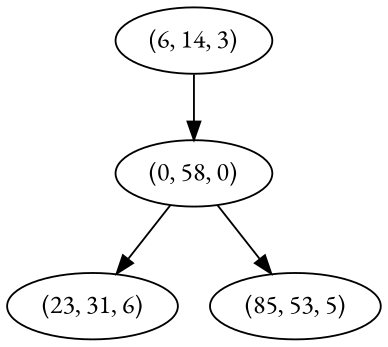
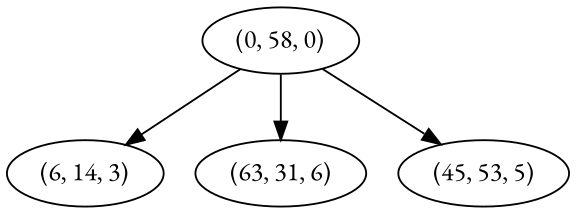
  digraph {
    fontname="EB Garamond"
    node [fontname="EB Garamond"]
    edge [fontname="EB Garamond"]
    n1 [label="(6, 14, 3)"]
    "(0, 58, 0)"
-   "(23, 31, 6)"
-   "(45, 53, 5)" [label="(85, 53, 5)"]
-   n1 -> "(0, 58, 0)"
+   "(23, 31, 6)" [label="(63, 31, 6)"]
+   "(45, 53, 5)"
+   "(0, 58, 0)" -> n1
    "(0, 58, 0)" -> "(23, 31, 6)"
    "(0, 58, 0)" -> "(45, 53, 5)"
  }
